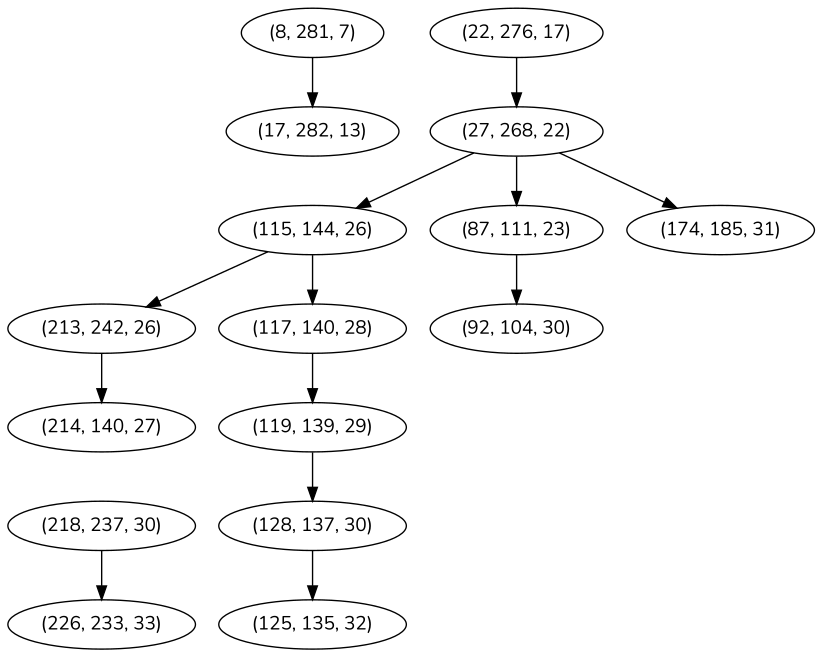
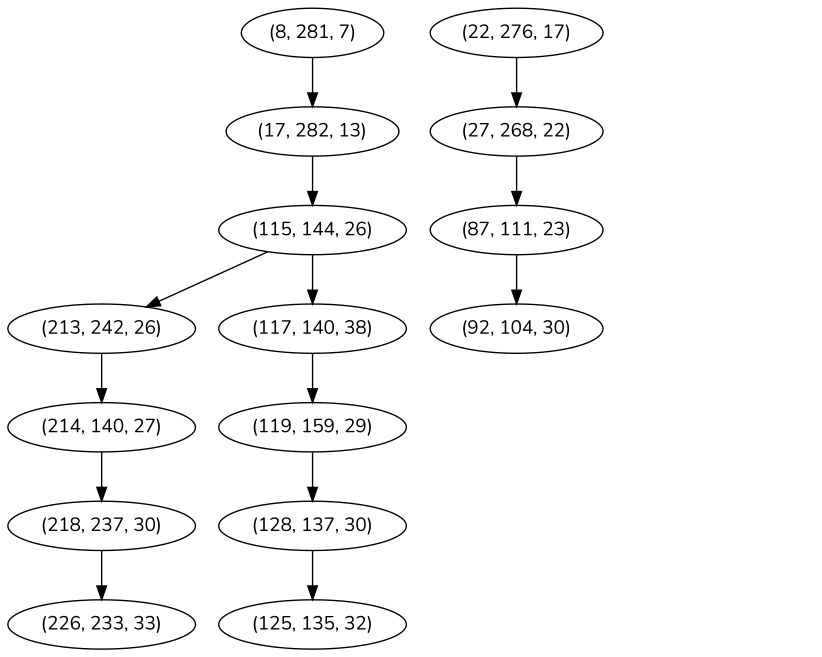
  digraph {
    fontname=Nunito
    node [fontname=Nunito]
    edge [fontname=Nunito]
    n1 [label="(8, 281, 7)"]
    "(17, 282, 13)"
    "(22, 276, 17)"
    "(27, 268, 22)"
    "(87, 111, 23)"
    "(115, 144, 26)"
-   "(174, 185, 31)"
    n8 [label="(92, 104, 30)"]
    "(213, 242, 26)"
-   "(117, 140, 28)"
+   "(117, 140, 28)" [label="(117, 140, 38)"]
    n11 [label="(214, 140, 27)"]
-   "(119, 139, 29)"
+   "(119, 139, 29)" [label="(119, 159, 29)"]
    n13 [label="(128, 137, 30)"]
    "(125, 135, 32)"
    "(218, 237, 30)"
    n16 [label="(226, 233, 33)"]
    n1 -> "(17, 282, 13)"
    "(22, 276, 17)" -> "(27, 268, 22)"
    "(27, 268, 22)" -> "(87, 111, 23)"
-   "(27, 268, 22)" -> "(115, 144, 26)"
-   "(27, 268, 22)" -> "(174, 185, 31)"
+   "(17, 282, 13)" -> "(115, 144, 26)"
    "(87, 111, 23)" -> n8
    "(115, 144, 26)" -> "(213, 242, 26)"
    "(115, 144, 26)" -> "(117, 140, 28)"
    "(213, 242, 26)" -> n11
    "(117, 140, 28)" -> "(119, 139, 29)"
+   n11 -> "(218, 237, 30)"
    "(119, 139, 29)" -> n13
    n13 -> "(125, 135, 32)"
    "(218, 237, 30)" -> n16
  }
